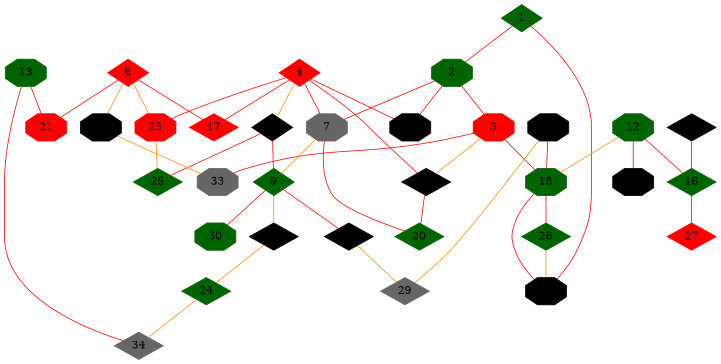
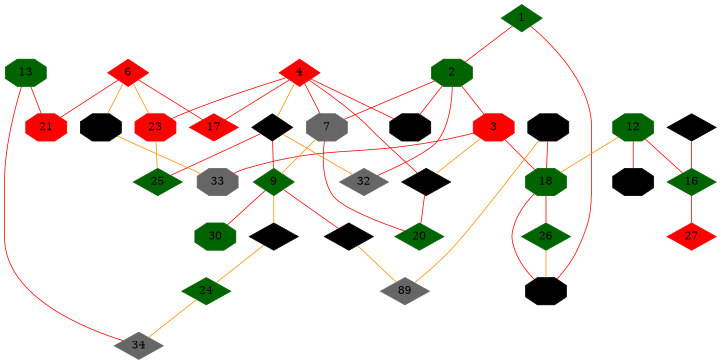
  graph {
    node [color=darkgreen shape=diamond style=filled]
    edge [color=red weight=1.0]
    2 [shape=octagon]
    1
    28 [color=black shape=octagon]
    3 [color=red shape=octagon]
    7 [color=gray40 shape=octagon]
    22 [color=black shape=octagon]
+   32 [color=gray40]
    10 [color=black]
    18 [shape=octagon]
    33 [color=gray40 shape=octagon]
    9
    20
    26
    4 [color=red]
    8 [color=black]
    17 [color=red]
    23 [color=red shape=octagon]
    25
    5 [color=black shape=octagon]
-   29 [color=gray40]
+   29 [color=gray40 label=89]
    6 [color=red]
    15 [color=black shape=octagon]
    21 [color=red shape=octagon]
    14 [color=black]
    19 [color=black]
    30 [shape=octagon]
    24
    11 [color=black]
    16
    27 [color=red]
    12 [shape=octagon]
    31 [color=black shape=octagon]
    13 [shape=octagon]
    34 [color=gray40]
    2 -- 3
    2 -- 7
    2 -- 22
+   2 -- 32
    1 -- 2
    1 -- 28
    3 -- 10 [color=darkorange]
    3 -- 18
    3 -- 33
    7 -- 9 [color=darkorange]
    7 -- 20
    10 -- 20
    18 -- 28
    18 -- 26
    9 -- 14 [color=darkorange]
    9 -- 19
    9 -- 30
    26 -- 28 [color=darkorange]
    4 -- 7
    4 -- 22
    4 -- 10
    4 -- 8 [color=darkorange]
    4 -- 17
    4 -- 23
+   8 -- 32 [color=darkorange]
    8 -- 9
    8 -- 25
    23 -- 25 [color=darkorange]
    5 -- 18
    5 -- 29 [color=darkorange]
    6 -- 17
    6 -- 23 [color=darkorange]
    6 -- 15 [color=darkorange]
    6 -- 21
    15 -- 33 [color=darkorange]
    14 -- 24 [color=darkorange]
    19 -- 29 [color=darkorange]
    24 -- 34 [color=darkorange]
    11 -- 16
    16 -- 27
    12 -- 18 [color=darkorange]
    12 -- 16
    12 -- 31
    13 -- 21
    13 -- 34
  }
